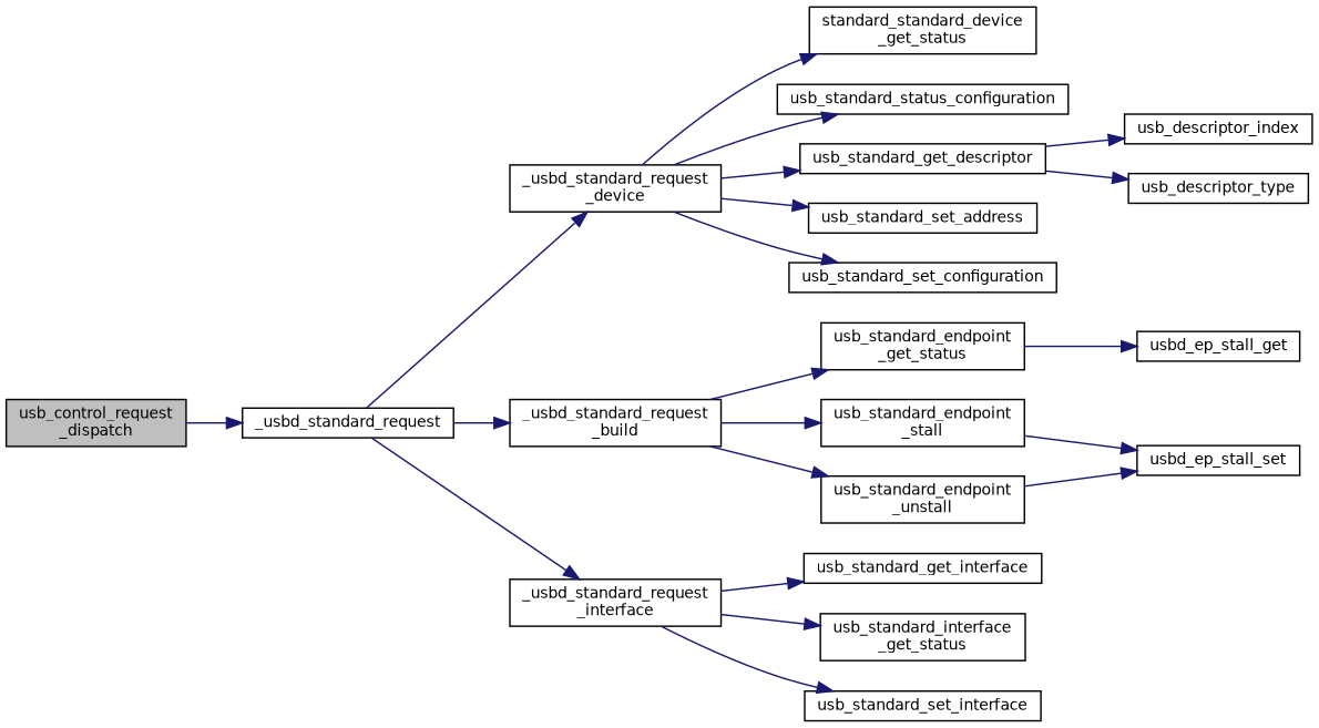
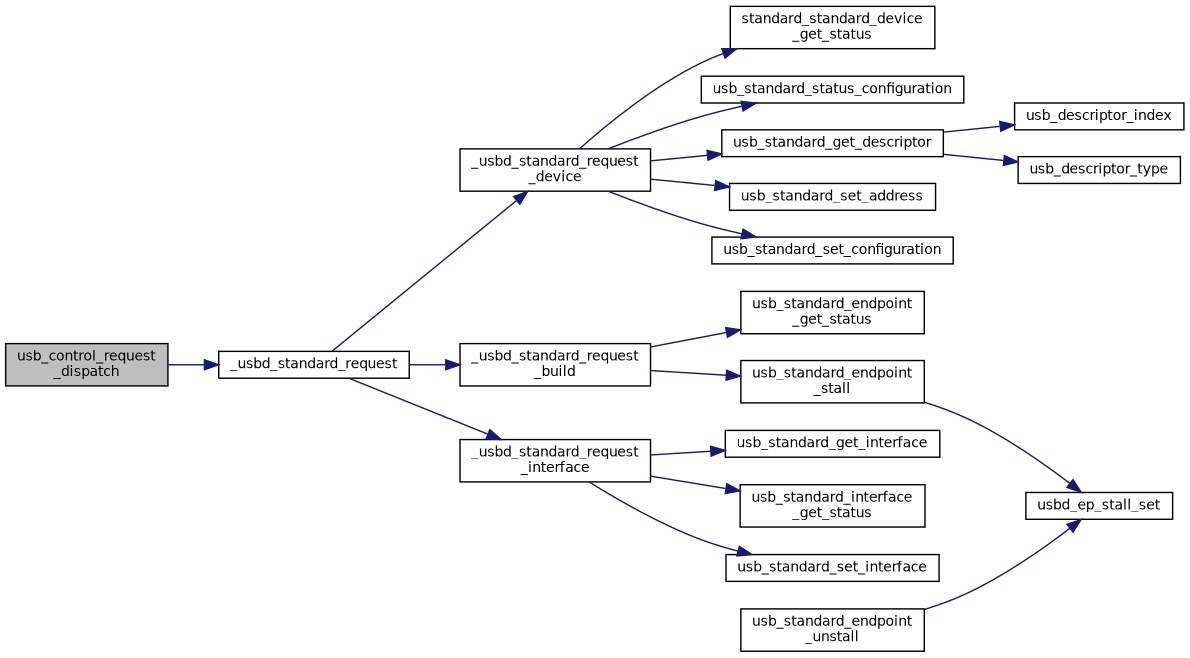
  digraph {
    rankdir=LR
    node [color=black fillcolor=white fontname=Helvetica fontsize=10 shape=record style=filled]
    edge [color=midnightblue fontname=Helvetica fontsize=10 labelfontname=Helvetica labelfontsize=10 style=solid]
    n1 [fillcolor=grey75 fontcolor=black height=0.2 label="usb_control_request\l_dispatch" width=0.4]
    n2 [height=0.2 label=_usbd_standard_request width=0.4]
    n3 [height=0.2 label="_usbd_standard_request\l_device" width=0.4]
    n4 [height=0.2 label="_usbd_standard_request\l_build" width=0.4]
    n5 [height=0.2 label="_usbd_standard_request\l_interface" width=0.4]
    n6 [height=0.2 label="standard_standard_device\l_get_status" width=0.4]
    n7 [height=0.2 label=usb_standard_status_configuration width=0.4]
    n8 [height=0.2 label=usb_standard_get_descriptor width=0.4]
    n9 [height=0.2 label=usb_standard_set_address width=0.4]
    n10 [height=0.2 label=usb_standard_set_configuration width=0.4]
    n11 [height=0.2 label="usb_standard_endpoint\l_get_status" width=0.4]
    n12 [height=0.2 label="usb_standard_endpoint\l_stall" width=0.4]
    n13 [height=0.2 label="usb_standard_endpoint\l_unstall" width=0.4]
    n14 [height=0.2 label=usb_standard_get_interface width=0.4]
    n15 [height=0.2 label="usb_standard_interface\l_get_status" width=0.4]
    n16 [height=0.2 label=usb_standard_set_interface width=0.4]
    n17 [height=0.2 label=usb_descriptor_index width=0.4]
    n18 [height=0.2 label=usb_descriptor_type width=0.4]
-   n19 [height=0.2 label=usbd_ep_stall_get width=0.4]
    n20 [height=0.2 label=usbd_ep_stall_set width=0.4]
    n1 -> n2
    n2 -> n3
    n2 -> n4
    n2 -> n5
    n3 -> n6
    n3 -> n7
    n3 -> n8
    n3 -> n9
    n3 -> n10
    n4 -> n11
    n4 -> n12
-   n4 -> n13
    n5 -> n14
    n5 -> n15
    n5 -> n16
    n8 -> n17
    n8 -> n18
-   n11 -> n19
    n12 -> n20
    n13 -> n20
  }
